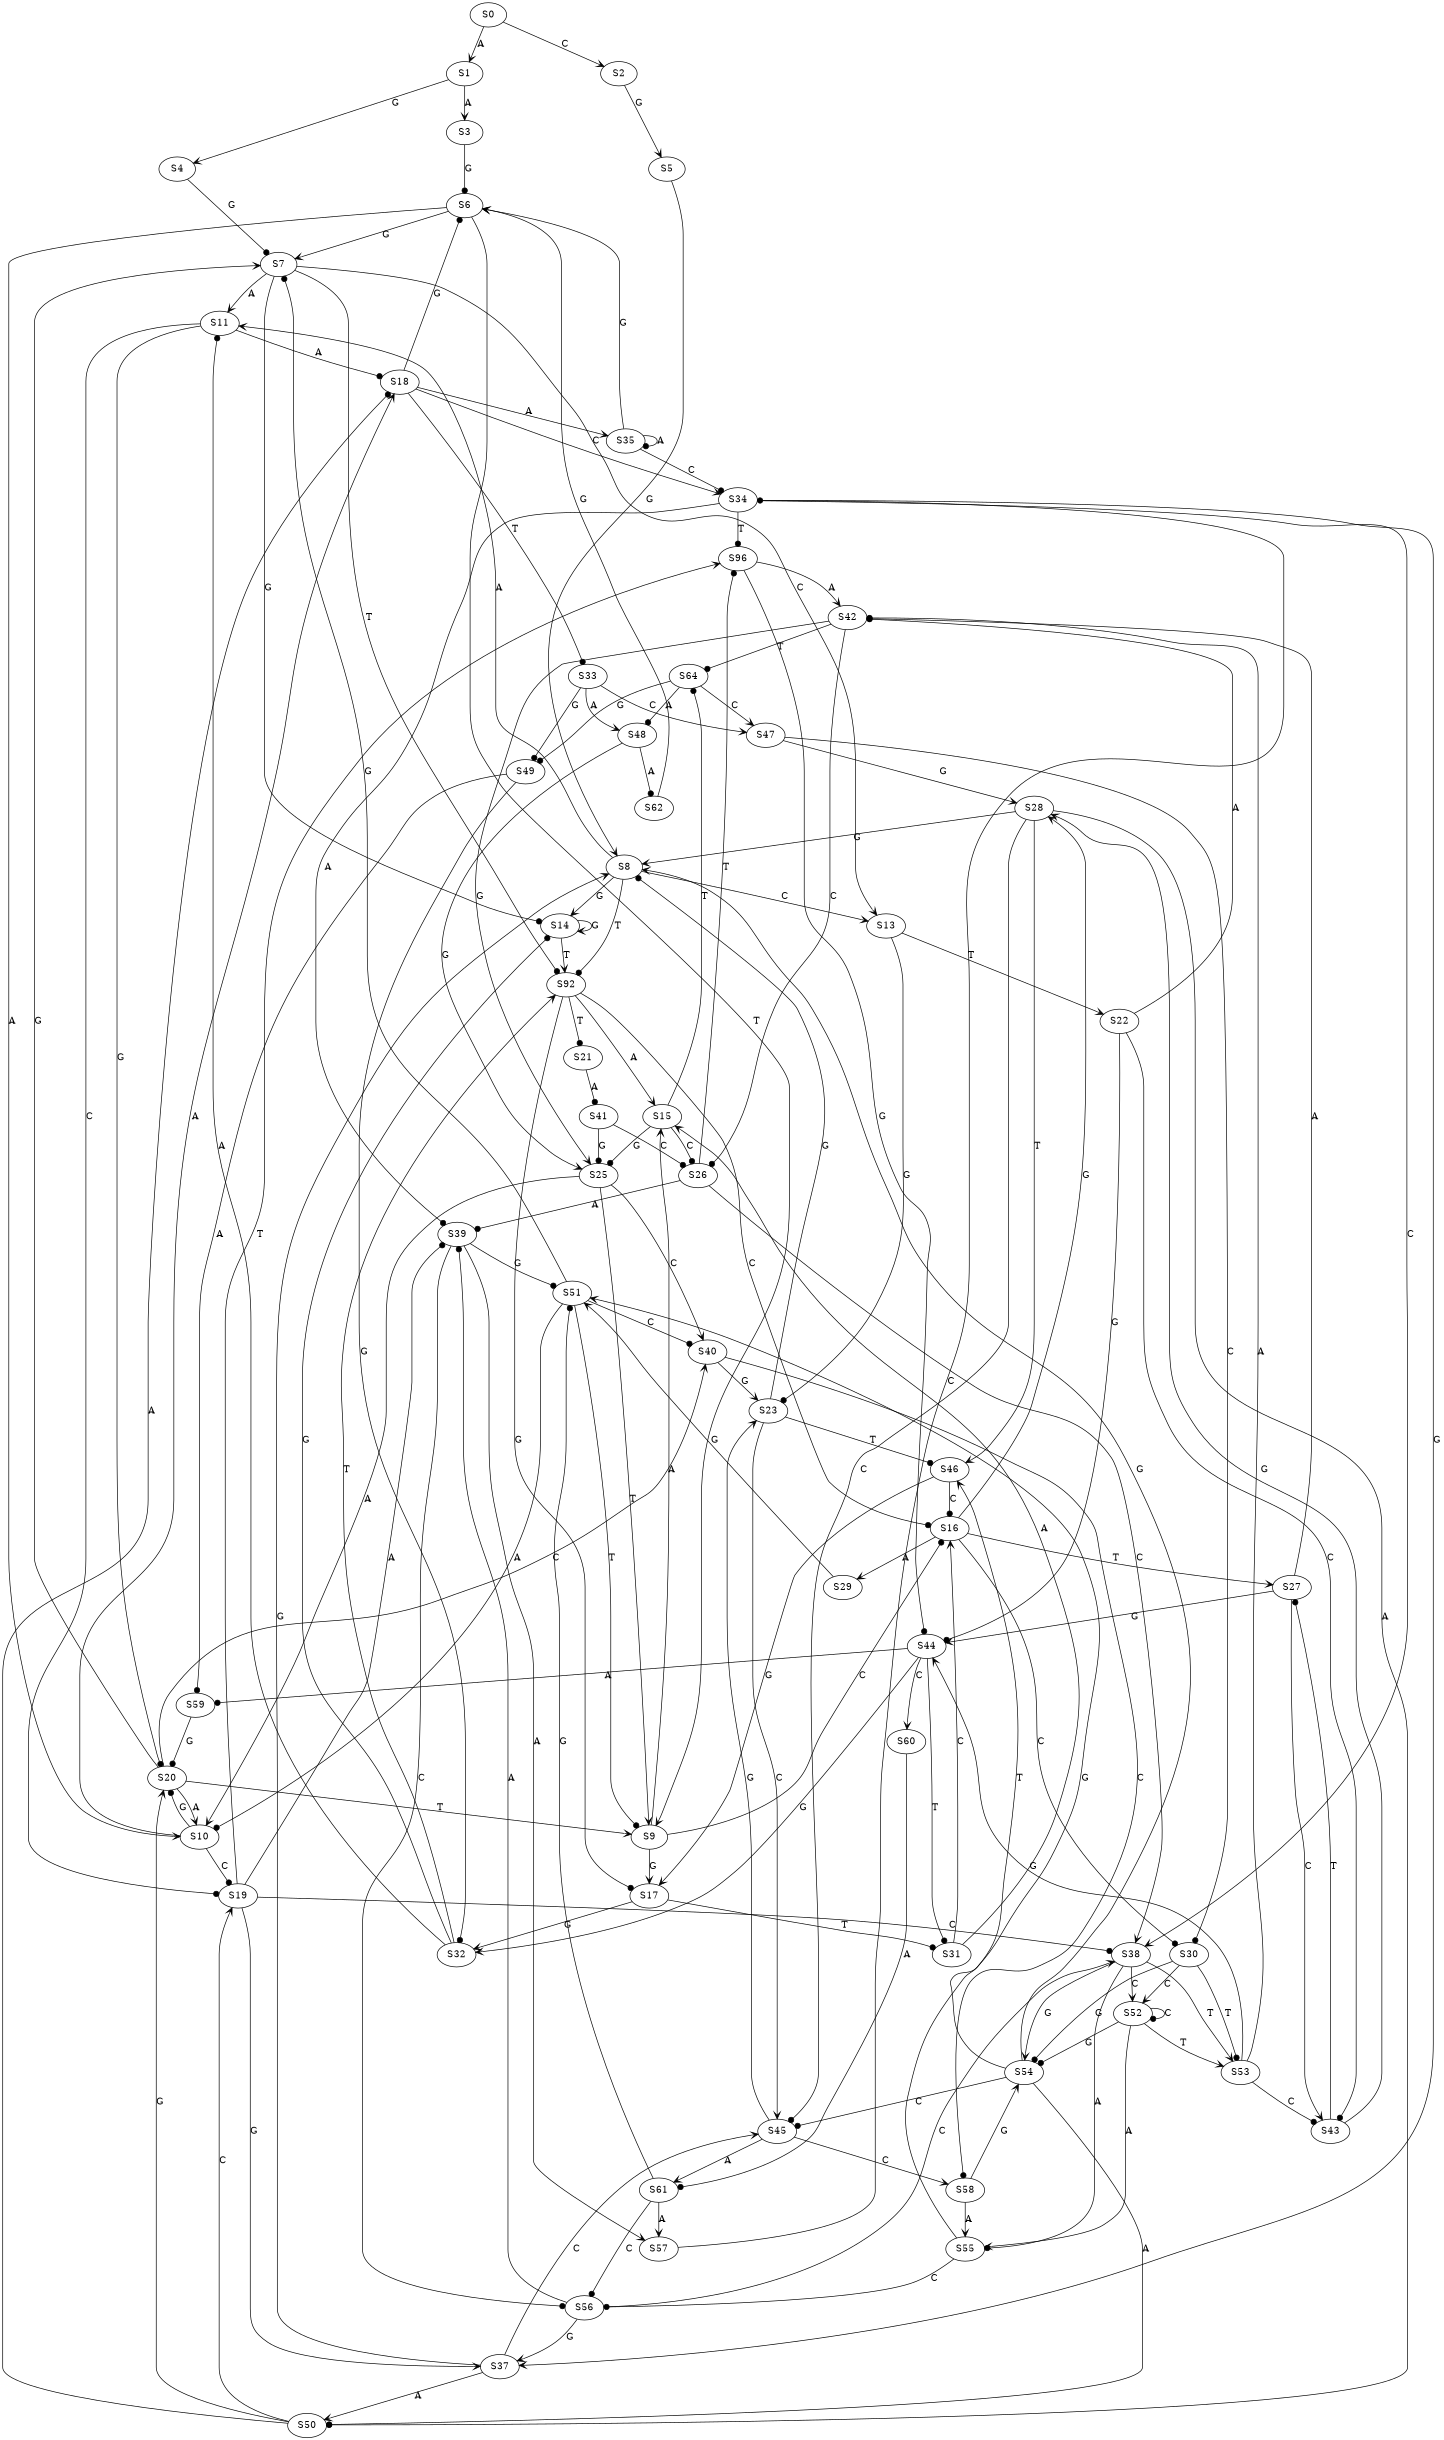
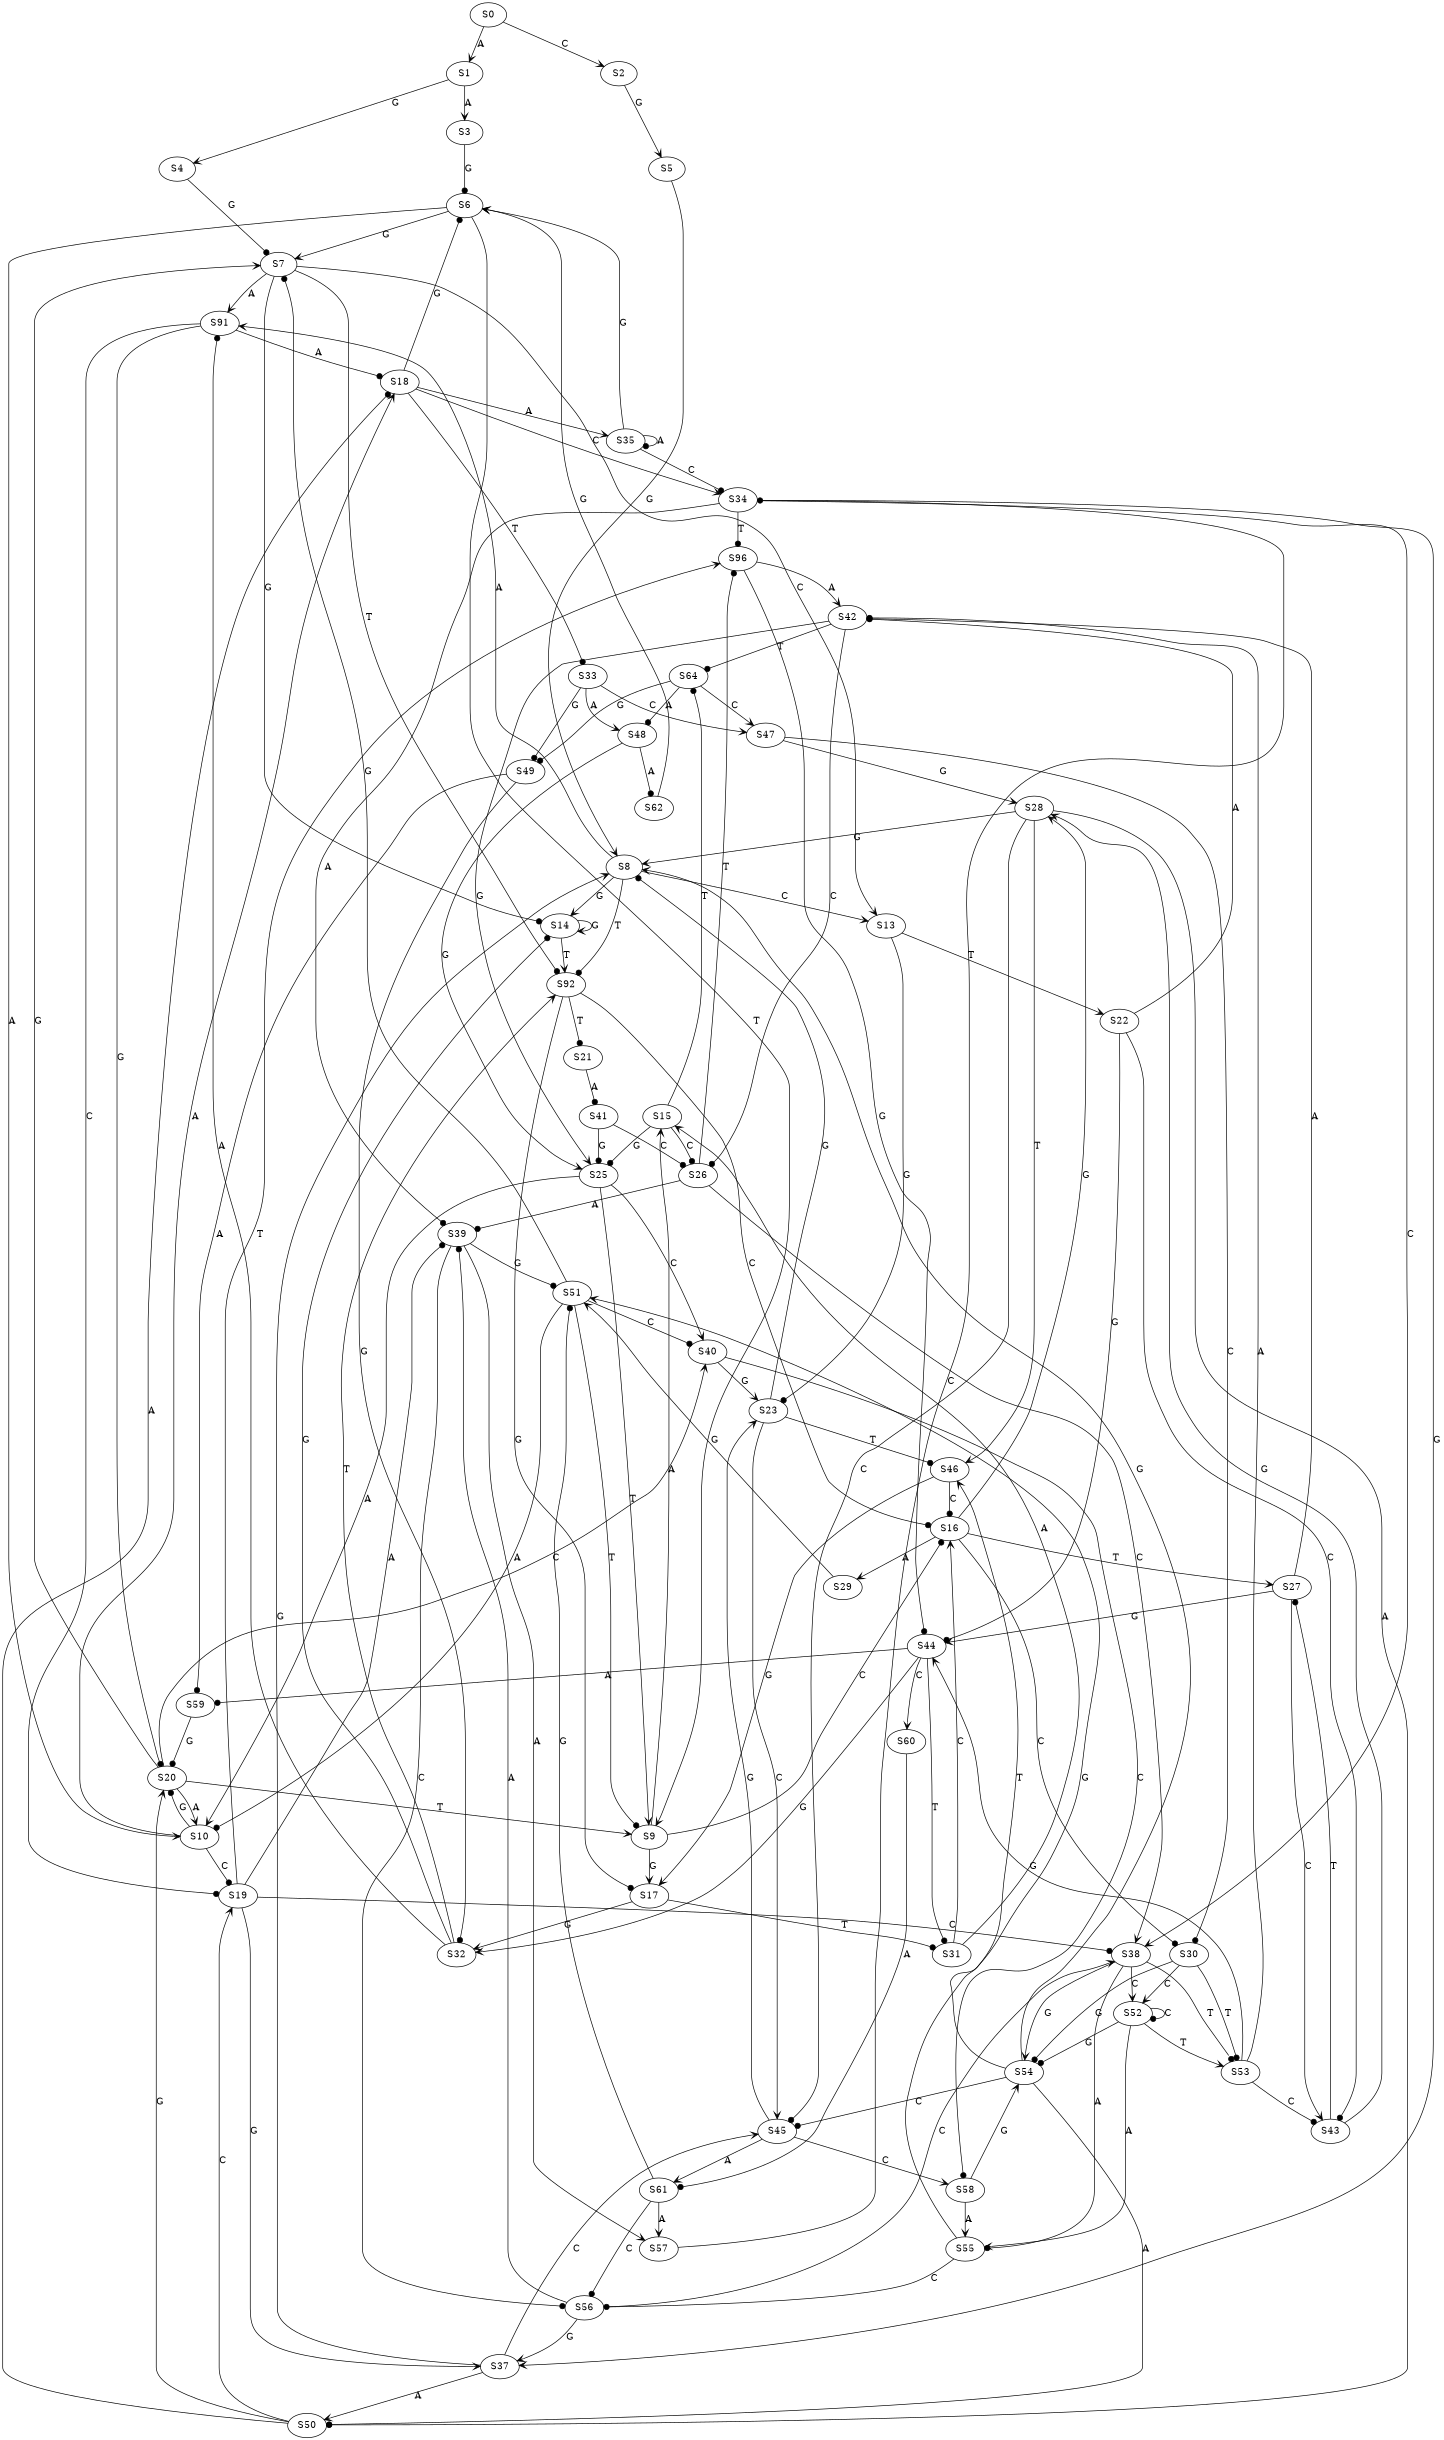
  strict digraph {
    edge [arrowhead=vee]
    S0
    S1
    S2
    S3
    S4
    S5
    S6
    S7
    S8
    S9
    S10
-   S11
+   S11 [label=S91]
    n13 [label=S92]
    S13
    S14
    S15
    S16
    S17
    S18
    S19
    S20
    S21
    S22
    S23
    n25 [label=S64]
    S25
    S26
    S27
    S28
    S29
    S30
    S31
    S32
    S33
    S34
    S35
    n37 [label=S96]
    S37
    S38
    S39
    S40
    S41
    S42
    S43
    S44
    S45
    S46
    S47
    S48
    S49
    S50
    S51
    S52
    S53
    S54
    S55
    S56
    S57
    S58
    S59
    S60
    S61
    S62
    S0 -> S1 [label=A]
    S0 -> S2 [label=C]
    S1 -> S3 [label=A]
    S1 -> S4 [label=G]
    S2 -> S5 [label=G]
    S3 -> S6 [arrowhead=dot label=G]
    S4 -> S7 [arrowhead=dot label=G]
    S5 -> S8 [label=G]
    S6 -> S7 [label=G]
    S6 -> S9 [label=T]
    S6 -> S10 [label=A]
    S7 -> S11 [label=A]
    S7 -> n13 [arrowhead=dot label=T]
    S7 -> S13 [label=C]
    S7 -> S14 [arrowhead=dot label=G]
    S8 -> S11 [label=A]
    S8 -> n13 [arrowhead=dot label=T]
    S8 -> S13 [label=C]
    S8 -> S14 [label=G]
    S9 -> S15 [label=A]
    S9 -> S16 [arrowhead=dot label=C]
    S9 -> S17 [label=G]
    S10 -> S18 [label=A]
    S10 -> S19 [arrowhead=dot label=C]
    S10 -> S20 [arrowhead=dot label=G]
    S11 -> S18 [arrowhead=dot label=A]
    S11 -> S19 [arrowhead=dot label=C]
    S11 -> S20 [arrowhead=dot label=G]
-   n13 -> S15 [label=A]
    n13 -> S16 [arrowhead=dot label=C]
    n13 -> S17 [arrowhead=dot label=G]
    n13 -> S21 [arrowhead=dot label=T]
    S13 -> S22 [label=T]
    S13 -> S23 [arrowhead=dot label=G]
    S14 -> n13 [label=T]
    S14 -> S14 [label=G]
    S15 -> n25 [arrowhead=dot label=T]
    S15 -> S25 [arrowhead=dot label=G]
    S15 -> S26 [arrowhead=dot label=C]
    S16 -> S27 [label=T]
    S16 -> S28 [label=G]
    S16 -> S29 [label=A]
    S16 -> S30 [arrowhead=dot label=C]
    S17 -> S31 [arrowhead=dot label=T]
    S17 -> S32 [label=G]
    S18 -> S6 [arrowhead=dot label=G]
    S18 -> S33 [arrowhead=dot label=T]
    S18 -> S34 [label=C]
    S18 -> S35 [label=A]
    S19 -> n37 [label=T]
    S19 -> S37 [label=G]
    S19 -> S38 [arrowhead=dot label=C]
    S19 -> S39 [arrowhead=dot label=A]
    S20 -> S7 [label=G]
    S20 -> S9 [label=T]
    S20 -> S10 [label=A]
    S20 -> S40 [label=C]
    S21 -> S41 [arrowhead=dot label=A]
    S22 -> S42 [arrowhead=dot label=A]
    S22 -> S43 [arrowhead=dot label=C]
    S22 -> S44 [arrowhead=dot label=G]
    S23 -> S8 [arrowhead=dot label=G]
    S23 -> S45 [label=C]
    S23 -> S46 [arrowhead=dot label=T]
    n25 -> S47 [label=C]
    n25 -> S48 [arrowhead=dot label=A]
    n25 -> S49 [arrowhead=dot label=G]
    S25 -> S9 [label=T]
    S25 -> S10 [label=A]
    S25 -> S40 [label=C]
    S26 -> n37 [arrowhead=dot label=T]
    S26 -> S38 [label=C]
    S26 -> S39 [arrowhead=dot label=A]
    S27 -> S42 [arrowhead=dot label=A]
    S27 -> S43 [label=C]
    S27 -> S44 [label=G]
    S28 -> S8 [label=G]
    S28 -> S45 [arrowhead=dot label=C]
    S28 -> S46 [label=T]
    S28 -> S50 [arrowhead=dot label=A]
    S29 -> S51 [label=G]
    S30 -> S52 [label=C]
    S30 -> S53 [arrowhead=dot label=T]
    S30 -> S54 [arrowhead=dot label=G]
    S31 -> S15 [label=A]
    S31 -> S16 [label=C]
    S32 -> S11 [arrowhead=dot label=A]
    S32 -> n13 [label=T]
    S32 -> S14 [arrowhead=dot label=G]
    S33 -> S47 [label=C]
    S33 -> S48 [label=A]
    S33 -> S49 [arrowhead=dot label=G]
    S34 -> n37 [arrowhead=dot label=T]
    S34 -> S37 [label=G]
    S34 -> S38 [label=C]
    S34 -> S39 [arrowhead=dot label=A]
    S35 -> S6 [label=G]
    S35 -> S34 [arrowhead=dot label=C]
    S35 -> S35 [arrowhead=dot label=A]
    n37 -> S42 [label=A]
    n37 -> S44 [arrowhead=dot label=G]
    S37 -> S8 [label=G]
    S37 -> S45 [label=C]
    S37 -> S50 [label=A]
    S38 -> S52 [label=C]
-   S38 -> S53 [label=T]
+   S38 -> S53 [arrowhead=dot label=T]
    S38 -> S54 [label=G]
    S38 -> S55 [arrowhead=dot label=A]
    S39 -> S51 [arrowhead=dot label=G]
    S39 -> S56 [arrowhead=dot label=C]
    S39 -> S57 [label=A]
    S40 -> S23 [label=G]
    S40 -> S58 [arrowhead=dot label=C]
    S41 -> S25 [arrowhead=dot label=G]
    S41 -> S26 [arrowhead=dot label=C]
    S42 -> n25 [arrowhead=dot label=T]
    S42 -> S25 [label=G]
    S42 -> S26 [arrowhead=dot label=C]
    S43 -> S27 [arrowhead=dot label=T]
    S43 -> S28 [label=G]
    S44 -> S31 [arrowhead=dot label=T]
    S44 -> S32 [label=G]
    S44 -> S59 [arrowhead=dot label=A]
    S44 -> S60 [label=C]
    S45 -> S23 [label=G]
    S45 -> S58 [label=C]
    S45 -> S61 [label=A]
    S46 -> S16 [arrowhead=dot label=C]
    S46 -> S17 [label=G]
    S47 -> S28 [label=G]
    S47 -> S30 [arrowhead=dot label=C]
    S48 -> S25 [label=G]
    S48 -> S62 [arrowhead=dot label=A]
    S49 -> S32 [arrowhead=dot label=G]
    S49 -> S59 [arrowhead=dot label=A]
    S50 -> S18 [arrowhead=dot label=A]
    S50 -> S19 [label=C]
    S50 -> S20 [label=G]
    S51 -> S7 [arrowhead=dot label=G]
    S51 -> S9 [arrowhead=dot label=T]
    S51 -> S10 [arrowhead=dot label=A]
    S51 -> S40 [arrowhead=dot label=C]
    S52 -> S52 [arrowhead=dot label=C]
    S52 -> S53 [label=T]
    S52 -> S54 [arrowhead=dot label=G]
    S52 -> S55 [label=A]
    S53 -> S42 [arrowhead=dot label=A]
    S53 -> S43 [arrowhead=dot label=C]
    S53 -> S44 [label=G]
    S54 -> S8 [label=G]
    S54 -> S45 [arrowhead=dot label=C]
    S54 -> S46 [label=T]
    S54 -> S50 [arrowhead=dot label=A]
    S55 -> S51 [label=G]
    S55 -> S56 [arrowhead=dot label=C]
    S56 -> S37 [label=G]
    S56 -> S38 [label=C]
    S56 -> S39 [arrowhead=dot label=A]
    S57 -> S34 [arrowhead=dot label=C]
    S58 -> S54 [label=G]
    S58 -> S55 [label=A]
    S59 -> S20 [arrowhead=dot label=G]
    S60 -> S61 [arrowhead=dot label=A]
    S61 -> S51 [arrowhead=dot label=G]
    S61 -> S56 [arrowhead=dot label=C]
    S61 -> S57 [label=A]
    S62 -> S6 [label=G]
  }
